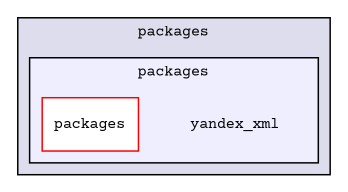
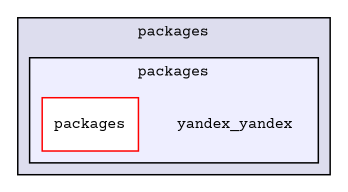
  digraph {
    compound=true
    fontname="Courier Prime"
    node [fontname="Courier Prime" fontsize=10]
-   n1 [label=yandex_xml shape=plaintext]
+   n1 [label=yandex_yandex shape=plaintext]
    n2 [color=red fillcolor=white label=packages shape=box style=filled]
    subgraph cluster_1 {
      bgcolor="#ddddee"
      fontsize=10
      label=packages
      pencolor=black
      subgraph cluster_2 {
        bgcolor="#eeeeff"
        fontsize=10
        pencolor=black
        n1
        n2
      }
    }
  }
